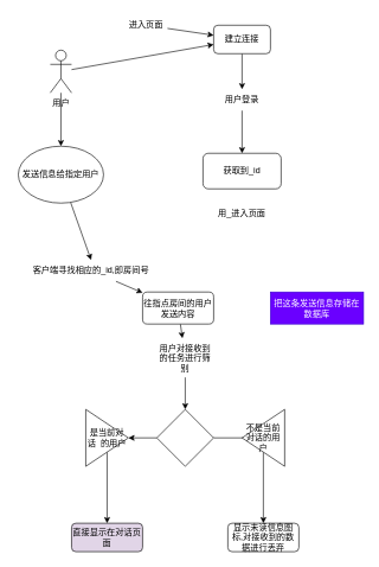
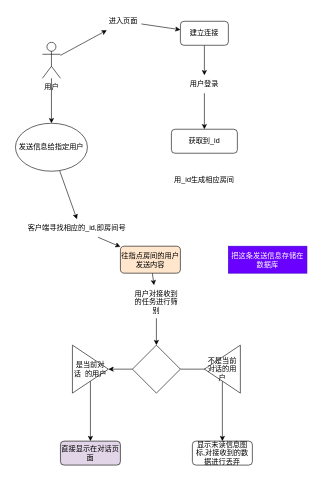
  <mxCell id="0" />
  <mxCell id="1" parent="0" />
- <mxCell id="2" style="edgeStyle=none;html=1;" edge="1" parent="1" source="4" target="8"><mxGeometry relative="1" as="geometry"><mxPoint x="200" y="55" as="targetPoint" /></mxGeometry></mxCell>
+ <mxCell id="2" style="edgeStyle=none;html=1;" edge="1" parent="1" source="4" target="6"><mxGeometry relative="1" as="geometry"><mxPoint x="200" y="55" as="targetPoint" /></mxGeometry></mxCell>
  <mxCell id="3" style="edgeStyle=none;html=1;" edge="1" parent="1" source="4"><mxGeometry relative="1" as="geometry"><mxPoint x="85" y="205" as="targetPoint" /></mxGeometry></mxCell>
  <mxCell id="4" value="用户" style="shape=umlActor;verticalLabelPosition=bottom;verticalAlign=top;html=1;outlineConnect=0;" vertex="1" parent="1"><mxGeometry x="70" y="70" width="30" height="60" as="geometry" /></mxCell>
  <mxCell id="5" style="edgeStyle=none;html=1;" edge="1" parent="1" source="6" target="8"><mxGeometry relative="1" as="geometry"><mxPoint x="300" y="55" as="targetPoint" /></mxGeometry></mxCell>
  <mxCell id="6" value="进入页面" style="text;html=1;strokeColor=none;fillColor=none;align=center;verticalAlign=middle;whiteSpace=wrap;rounded=0;" vertex="1" parent="1"><mxGeometry x="175" y="20" width="60" height="30" as="geometry" /></mxCell>
  <mxCell id="7" style="edgeStyle=none;html=1;entryX=0.5;entryY=0;entryDx=0;entryDy=0;" edge="1" parent="1" source="8" target="10"><mxGeometry relative="1" as="geometry" /></mxCell>
  <mxCell id="8" value="建立连接" style="rounded=1;whiteSpace=wrap;html=1;" vertex="1" parent="1"><mxGeometry x="300" y="35" width="80" height="40" as="geometry" /></mxCell>
  <mxCell id="9" style="edgeStyle=none;html=1;entryX=0.5;entryY=0;entryDx=0;entryDy=0;" edge="1" parent="1" source="10" target="11"><mxGeometry relative="1" as="geometry" /></mxCell>
  <mxCell id="10" value="用户登录" style="text;html=1;strokeColor=none;fillColor=none;align=center;verticalAlign=middle;whiteSpace=wrap;rounded=0;" vertex="1" parent="1"><mxGeometry x="310" y="125" width="60" height="30" as="geometry" /></mxCell>
- <mxCell id="11" value="获取到_id" style="rounded=1;whiteSpace=wrap;html=1;" vertex="1" parent="1"><mxGeometry x="285" y="215" width="110" height="50" as="geometry" /></mxCell>
- <mxCell id="12" value="用_进入页面" style="text;html=1;strokeColor=none;fillColor=none;align=center;verticalAlign=middle;whiteSpace=wrap;rounded=0;" vertex="1" parent="1"><mxGeometry x="265" y="285" width="150" height="30" as="geometry" /></mxCell>
+ <mxCell id="11" value="获取到_id" style="rounded=1;whiteSpace=wrap;html=1;" vertex="1" parent="1"><mxGeometry x="285" y="215" width="110" height="40" as="geometry" /></mxCell>
+ <mxCell id="12" value="用_id生成相应房间" style="text;html=1;strokeColor=none;fillColor=none;align=center;verticalAlign=middle;whiteSpace=wrap;rounded=0;" vertex="1" parent="1"><mxGeometry x="265" y="285" width="150" height="30" as="geometry" /></mxCell>
  <mxCell id="13" style="edgeStyle=none;html=1;entryX=0.5;entryY=0;entryDx=0;entryDy=0;" edge="1" parent="1" source="14" target="16"><mxGeometry relative="1" as="geometry" /></mxCell>
  <mxCell id="14" value="发送信息给指定用户" style="ellipse;whiteSpace=wrap;html=1;" vertex="1" parent="1"><mxGeometry x="25" y="205" width="120" height="80" as="geometry" /></mxCell>
  <mxCell id="15" style="edgeStyle=none;html=1;" edge="1" parent="1" source="16" target="18"><mxGeometry relative="1" as="geometry"><mxPoint x="200" y="435" as="targetPoint" /></mxGeometry></mxCell>
  <mxCell id="16" value="客户端寻找相应的_id,即房间号" style="text;html=1;strokeColor=none;fillColor=none;align=center;verticalAlign=middle;whiteSpace=wrap;rounded=0;" vertex="1" parent="1"><mxGeometry y="365" width="215" height="30" as="geometry" x="20" /></mxCell>
  <mxCell id="17" style="edgeStyle=none;html=1;" edge="1" parent="1" source="18" target="20"><mxGeometry relative="1" as="geometry"><mxPoint x="250" y="505" as="targetPoint" /></mxGeometry></mxCell>
- <mxCell id="18" value="往指点房间的用户发送内容" style="rounded=1;whiteSpace=wrap;html=1;" vertex="1" parent="1"><mxGeometry x="200" y="410" width="100" height="45" as="geometry" /></mxCell>
+ <mxCell id="18" value="往指点房间的用户发送内容" style="rounded=1;whiteSpace=wrap;html=1;fillColor=#ffe6cc;" vertex="1" parent="1"><mxGeometry x="200" y="410" width="100" height="45" as="geometry" /></mxCell>
  <mxCell id="19" style="edgeStyle=none;html=1;entryX=0.5;entryY=0;entryDx=0;entryDy=0;" edge="1" parent="1" source="20" target="24"><mxGeometry relative="1" as="geometry" /></mxCell>
  <mxCell id="20" value="用户对接收到的任务进行筛别" style="text;html=1;strokeColor=none;fillColor=none;align=center;verticalAlign=middle;whiteSpace=wrap;rounded=0;" vertex="1" parent="1"><mxGeometry x="220" y="475" width="80" height="55" as="geometry" /></mxCell>
  <mxCell id="21" value="把这条发送信息存储在数据库" style="rounded=0;whiteSpace=wrap;html=1;fillColor=#6a00ff;fontColor=#ffffff;strokeColor=#3700CC;" vertex="1" parent="1"><mxGeometry x="380" y="410" width="131" height="45" as="geometry" /></mxCell>
  <mxCell id="22" style="edgeStyle=none;html=1;" edge="1" parent="1" source="24" target="26"><mxGeometry relative="1" as="geometry"><mxPoint x="160" y="615" as="targetPoint" /></mxGeometry></mxCell>
  <mxCell id="23" style="edgeStyle=none;html=1;" edge="1" parent="1" source="24"><mxGeometry relative="1" as="geometry"><mxPoint x="360" y="615" as="targetPoint" /></mxGeometry></mxCell>
  <mxCell id="24" value="" style="rhombus;whiteSpace=wrap;html=1;" vertex="1" parent="1"><mxGeometry x="220" y="575" width="80" height="80" as="geometry" /></mxCell>
  <mxCell id="25" style="edgeStyle=none;html=1;" edge="1" parent="1" source="26"><mxGeometry relative="1" as="geometry"><mxPoint x="150" y="735" as="targetPoint" /></mxGeometry></mxCell>
  <mxCell id="26" value="是当前对话&amp;nbsp; 的用户" style="triangle;whiteSpace=wrap;html=1;" vertex="1" parent="1"><mxGeometry x="120" y="575" width="60" height="80" as="geometry" /></mxCell>
  <mxCell id="27" style="edgeStyle=none;html=1;" edge="1" parent="1" source="28"><mxGeometry relative="1" as="geometry"><mxPoint x="370" y="735" as="targetPoint" /></mxGeometry></mxCell>
  <mxCell id="28" value="不是当前对话的用户" style="triangle;whiteSpace=wrap;html=1;direction=west;" vertex="1" parent="1"><mxGeometry x="340" y="575" width="60" height="80" as="geometry" /></mxCell>
  <mxCell id="29" value="直接显示在对话页面" style="rounded=1;whiteSpace=wrap;html=1;fillColor=#e1d5e7;" vertex="1" parent="1"><mxGeometry x="100" y="735" width="100" height="40" as="geometry" /></mxCell>
  <mxCell id="30" value="显示未读信息图标,对接收到的数据进行丢弃" style="rounded=1;whiteSpace=wrap;html=1;" vertex="1" parent="1"><mxGeometry x="320" y="735" width="100" height="40" as="geometry" /></mxCell>
